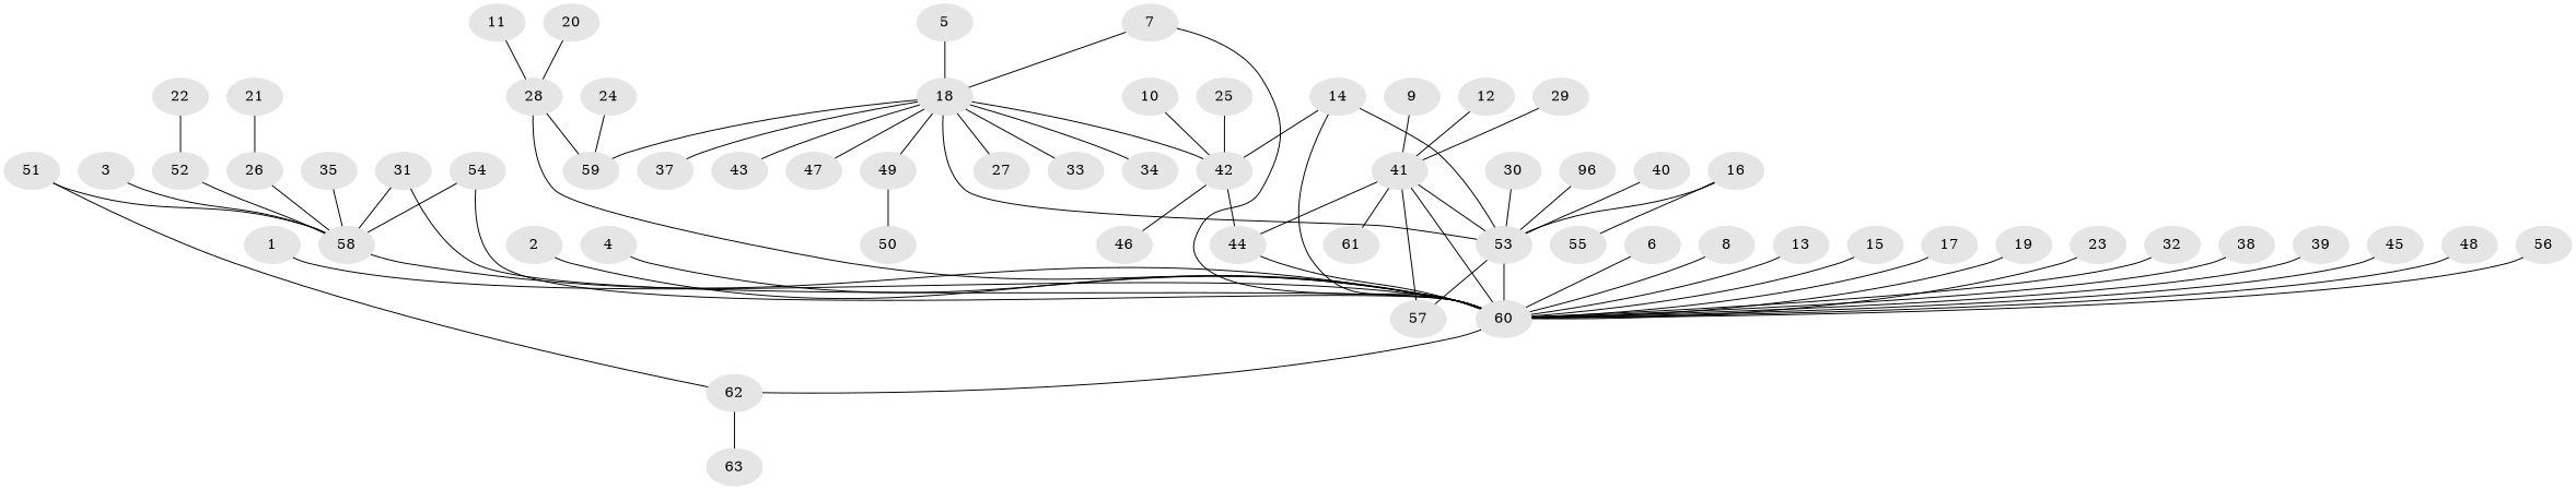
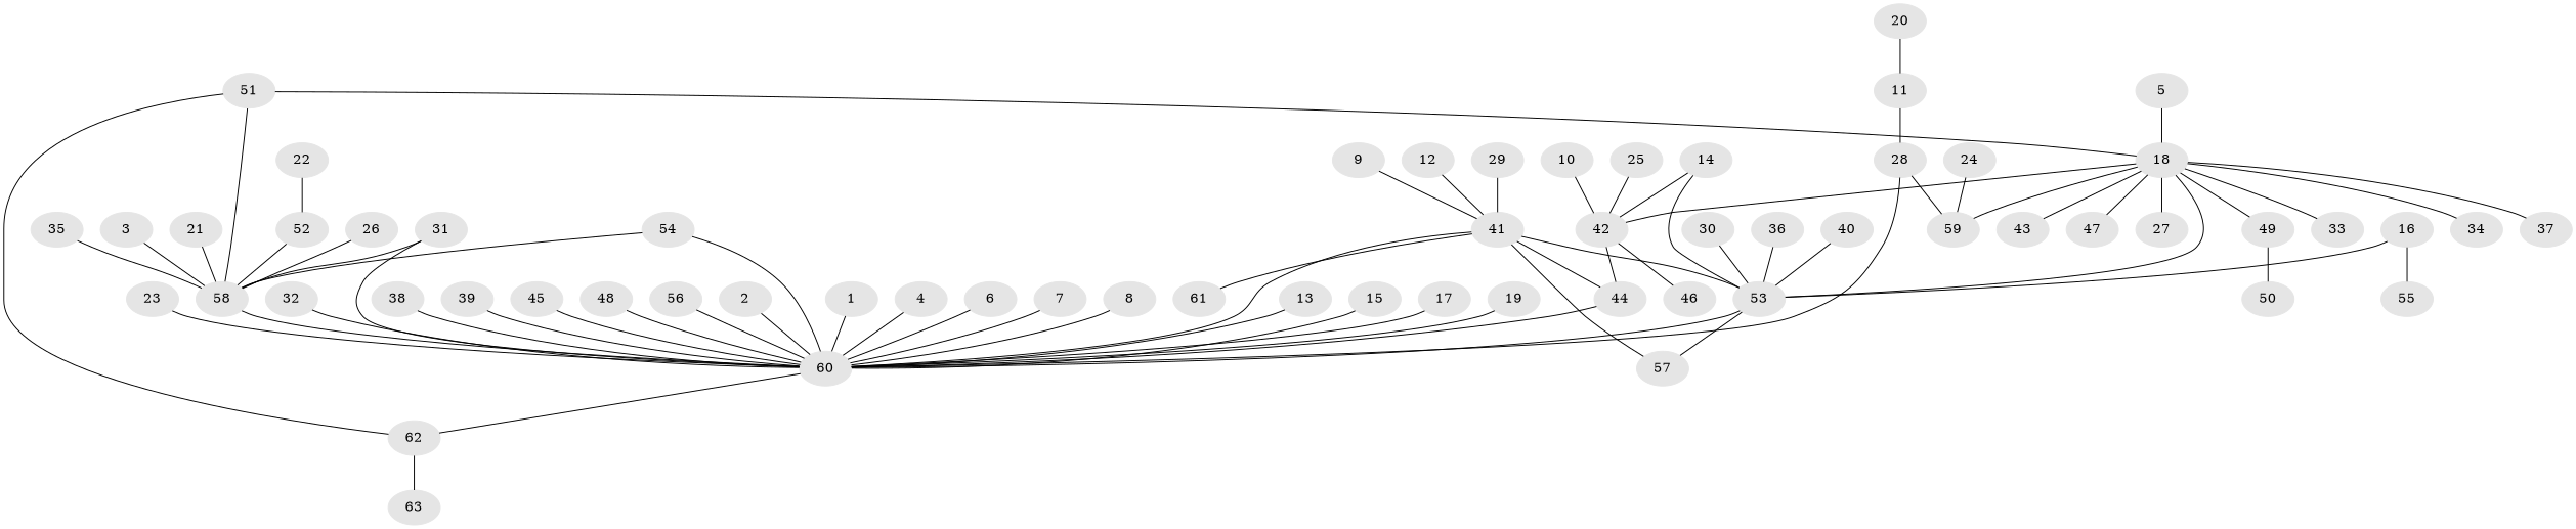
  graph {
    node [color=gray90 style=filled]
    edge [weight=1.0]
    1
    60
    62
    2
    3
    58
    4
    5
    18
    42
    53
    27
    33
    34
    37
    43
    47
    49
    59
    6
    7
    8
    9
    41
    44
    57
    61
    10
    46
    11
    28
    12
    13
    14
    15
    16
    55
    17
    50
    19
    20
    21
    22
    52
    23
    24
    25
    26
    29
    30
    31
    32
    35
-   36 [label=96]
+   36
    38
    39
    40
    45
    48
    51
    63
    54
    56
    1 -- 60
    60 -- 62
    62 -- 63
    2 -- 60
    3 -- 58
    58 -- 60 [weight=2.0]
    4 -- 60
    5 -- 18
    18 -- 42
    18 -- 53
    18 -- 27
    18 -- 33
    18 -- 34
    18 -- 37
    18 -- 43
    18 -- 47
    18 -- 49
    18 -- 59
    42 -- 44
    42 -- 46
    53 -- 60
    53 -- 57
    49 -- 50
    6 -- 60
    7 -- 60
-   7 -- 18
+   51 -- 18
    8 -- 60
    9 -- 41
    41 -- 60
    41 -- 53 [weight=2.0]
    41 -- 44
    41 -- 57
    41 -- 61
    44 -- 60
    10 -- 42
    11 -- 28
    28 -- 60
    28 -- 59
    12 -- 41
    13 -- 60
-   14 -- 60
    14 -- 42
    14 -- 53
    15 -- 60
    16 -- 53
    16 -- 55
    17 -- 60
    19 -- 60
-   20 -- 28
-   21 -- 26
+   20 -- 11
+   21 -- 58
    22 -- 52
    52 -- 58
    23 -- 60
    24 -- 59
    25 -- 42
    26 -- 58
    29 -- 41
    30 -- 53
    31 -- 60
    31 -- 58
    32 -- 60
    35 -- 58
    36 -- 53
    38 -- 60
    39 -- 60
    40 -- 53
    45 -- 60
    48 -- 60
    51 -- 62
    51 -- 58
    54 -- 60
    54 -- 58
    56 -- 60
  }
